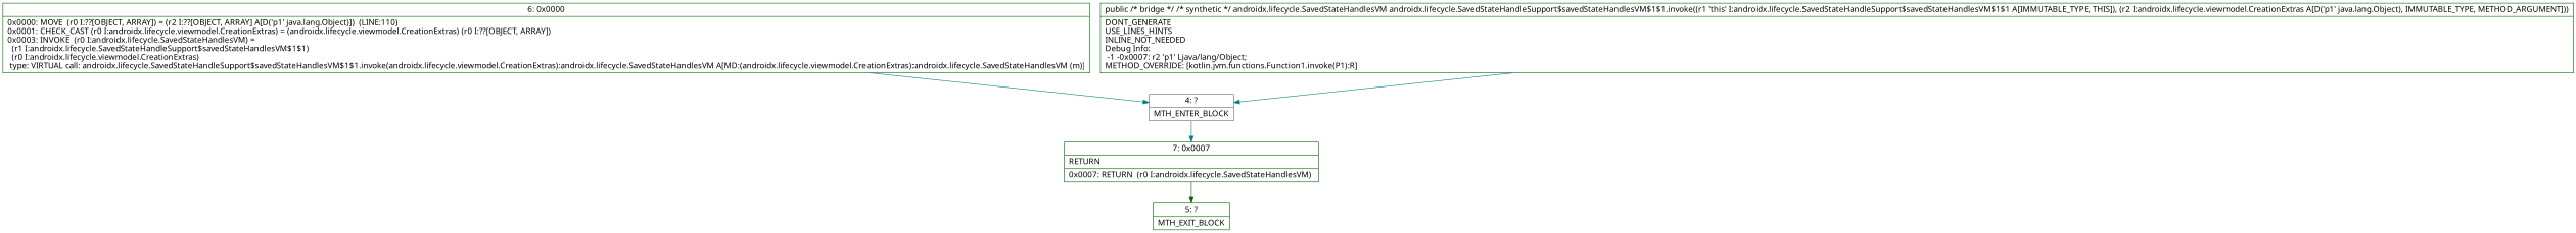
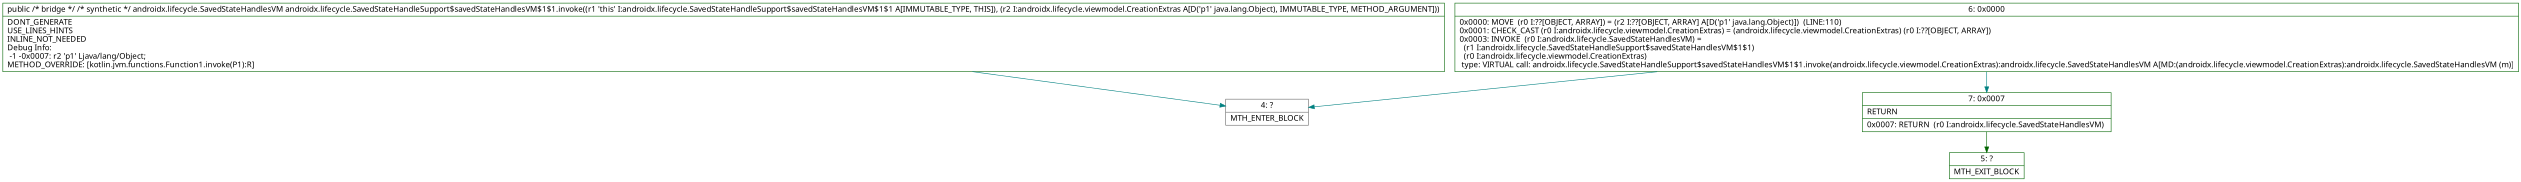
  digraph {
    fontname="Noto Sans"
    node [color=darkgreen fontname="Noto Sans" shape=record]
    edge [color=teal fontname="Noto Sans"]
    n1 [color=gray40 label="{4\:\ ?|MTH_ENTER_BLOCK\l}"]
    n2 [label="{6\:\ 0x0000|0x0000: MOVE  (r0 I:??[OBJECT, ARRAY]) = (r2 I:??[OBJECT, ARRAY] A[D('p1' java.lang.Object)])  (LINE:110)\l0x0001: CHECK_CAST (r0 I:androidx.lifecycle.viewmodel.CreationExtras) = (androidx.lifecycle.viewmodel.CreationExtras) (r0 I:??[OBJECT, ARRAY]) \l0x0003: INVOKE  (r0 I:androidx.lifecycle.SavedStateHandlesVM) = \l  (r1 I:androidx.lifecycle.SavedStateHandleSupport$savedStateHandlesVM$1$1)\l  (r0 I:androidx.lifecycle.viewmodel.CreationExtras)\l type: VIRTUAL call: androidx.lifecycle.SavedStateHandleSupport$savedStateHandlesVM$1$1.invoke(androidx.lifecycle.viewmodel.CreationExtras):androidx.lifecycle.SavedStateHandlesVM A[MD:(androidx.lifecycle.viewmodel.CreationExtras):androidx.lifecycle.SavedStateHandlesVM (m)]\l}"]
    n3 [label="{7\:\ 0x0007|RETURN\l|0x0007: RETURN  (r0 I:androidx.lifecycle.SavedStateHandlesVM) \l}"]
    n4 [label="{5\:\ ?|MTH_EXIT_BLOCK\l}"]
    n5 [label="{public \/* bridge *\/ \/* synthetic *\/ androidx.lifecycle.SavedStateHandlesVM androidx.lifecycle.SavedStateHandleSupport$savedStateHandlesVM$1$1.invoke((r1 'this' I:androidx.lifecycle.SavedStateHandleSupport$savedStateHandlesVM$1$1 A[IMMUTABLE_TYPE, THIS]), (r2 I:androidx.lifecycle.viewmodel.CreationExtras A[D('p1' java.lang.Object), IMMUTABLE_TYPE, METHOD_ARGUMENT]))  | DONT_GENERATE\lUSE_LINES_HINTS\lINLINE_NOT_NEEDED\lDebug Info:\l  \-1 \-0x0007: r2 'p1' Ljava\/lang\/Object;\lMETHOD_OVERRIDE: [kotlin.jvm.functions.Function1.invoke(P1):R]\l}"]
    n2 -> n1
-   n1 -> n3
+   n2 -> n3
    n3 -> n4 [color=darkgreen]
    n5 -> n1
  }
